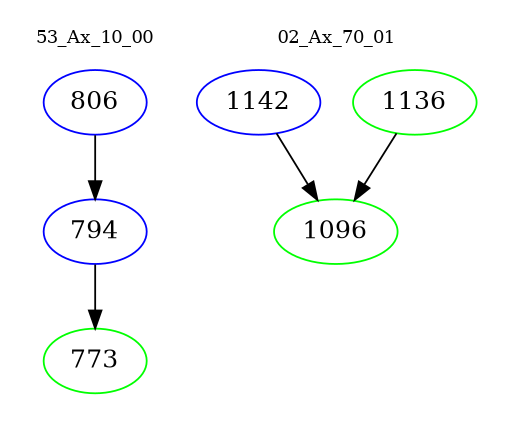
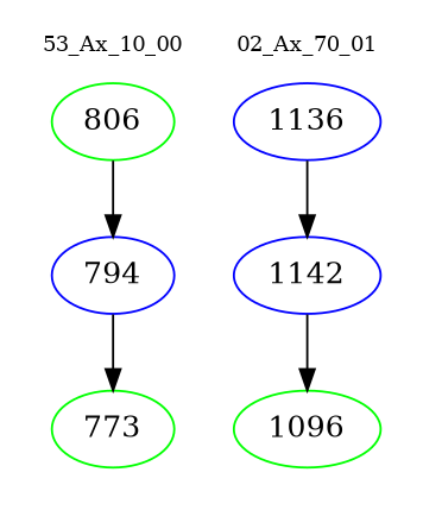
  digraph {
    node [color=blue]
    edge [color=black]
-   n1 [label=806]
+   n1 [color=green label=806]
    n2 [label=794]
    n3 [color=green label=773]
-   n4 [color=green label=1136]
+   n4 [label=1136]
    n5 [label=1142]
    n6 [color=green label=1096]
    subgraph cluster_1 {
      color=white
      fontsize=10
      label="53_Ax_10_00"
      n1
      n2
      n3
    }
    subgraph cluster_2 {
      color=white
      fontsize=10
      label="02_Ax_70_01"
      n4
      n5
      n6
    }
    n1 -> n2
    n2 -> n3
-   n4 -> n6
+   n4 -> n5
    n5 -> n6
  }
